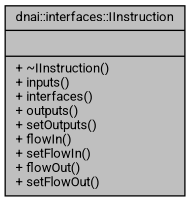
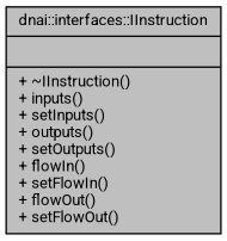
  digraph {
    fontname=Roboto
-   n1 [color=black fillcolor=grey75 fontcolor=black fontname=Roboto fontsize=10 height=0.2 label="{dnai::interfaces::IInstruction\n||+ ~IInstruction()\l+ inputs()\l+ interfaces()\l+ outputs()\l+ setOutputs()\l+ flowIn()\l+ setFlowIn()\l+ flowOut()\l+ setFlowOut()\l}" shape=record style=filled width=0.4]
+   n1 [color=black fillcolor=grey75 fontcolor=black fontname=Roboto fontsize=10 height=0.2 label="{dnai::interfaces::IInstruction\n||+ ~IInstruction()\l+ inputs()\l+ setInputs()\l+ outputs()\l+ setOutputs()\l+ flowIn()\l+ setFlowIn()\l+ flowOut()\l+ setFlowOut()\l}" shape=record style=filled width=0.4]
  }
